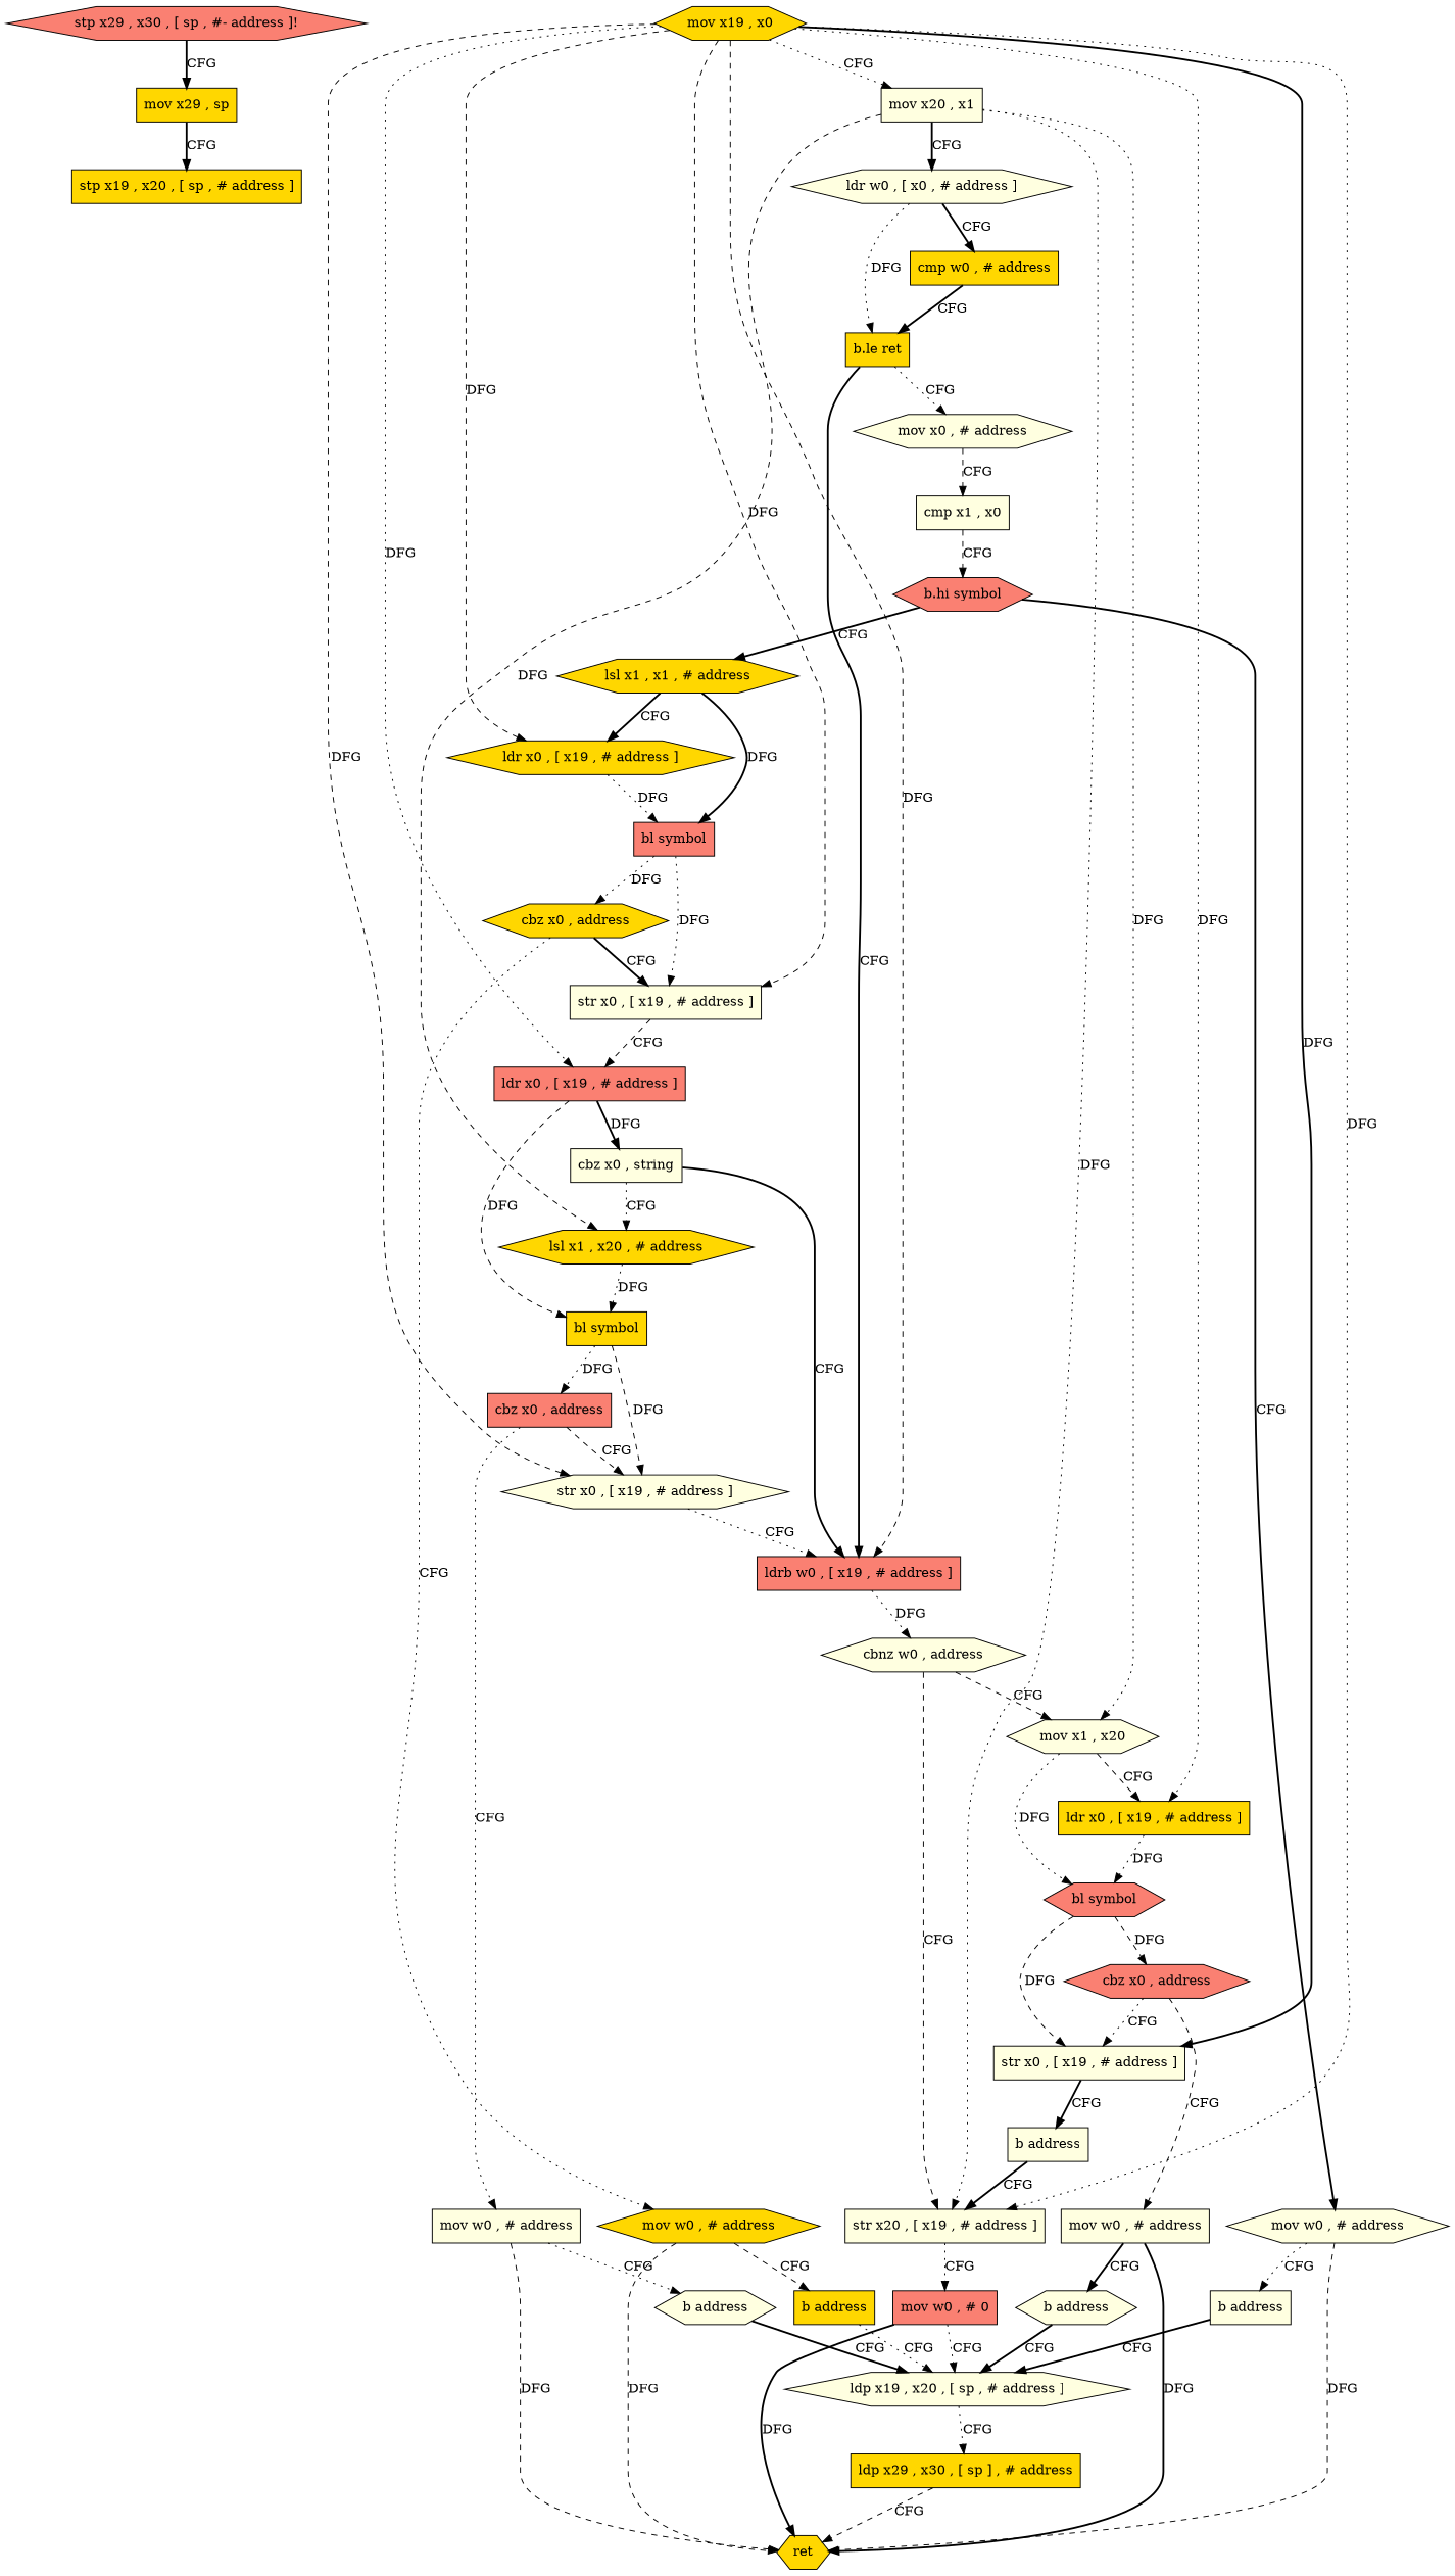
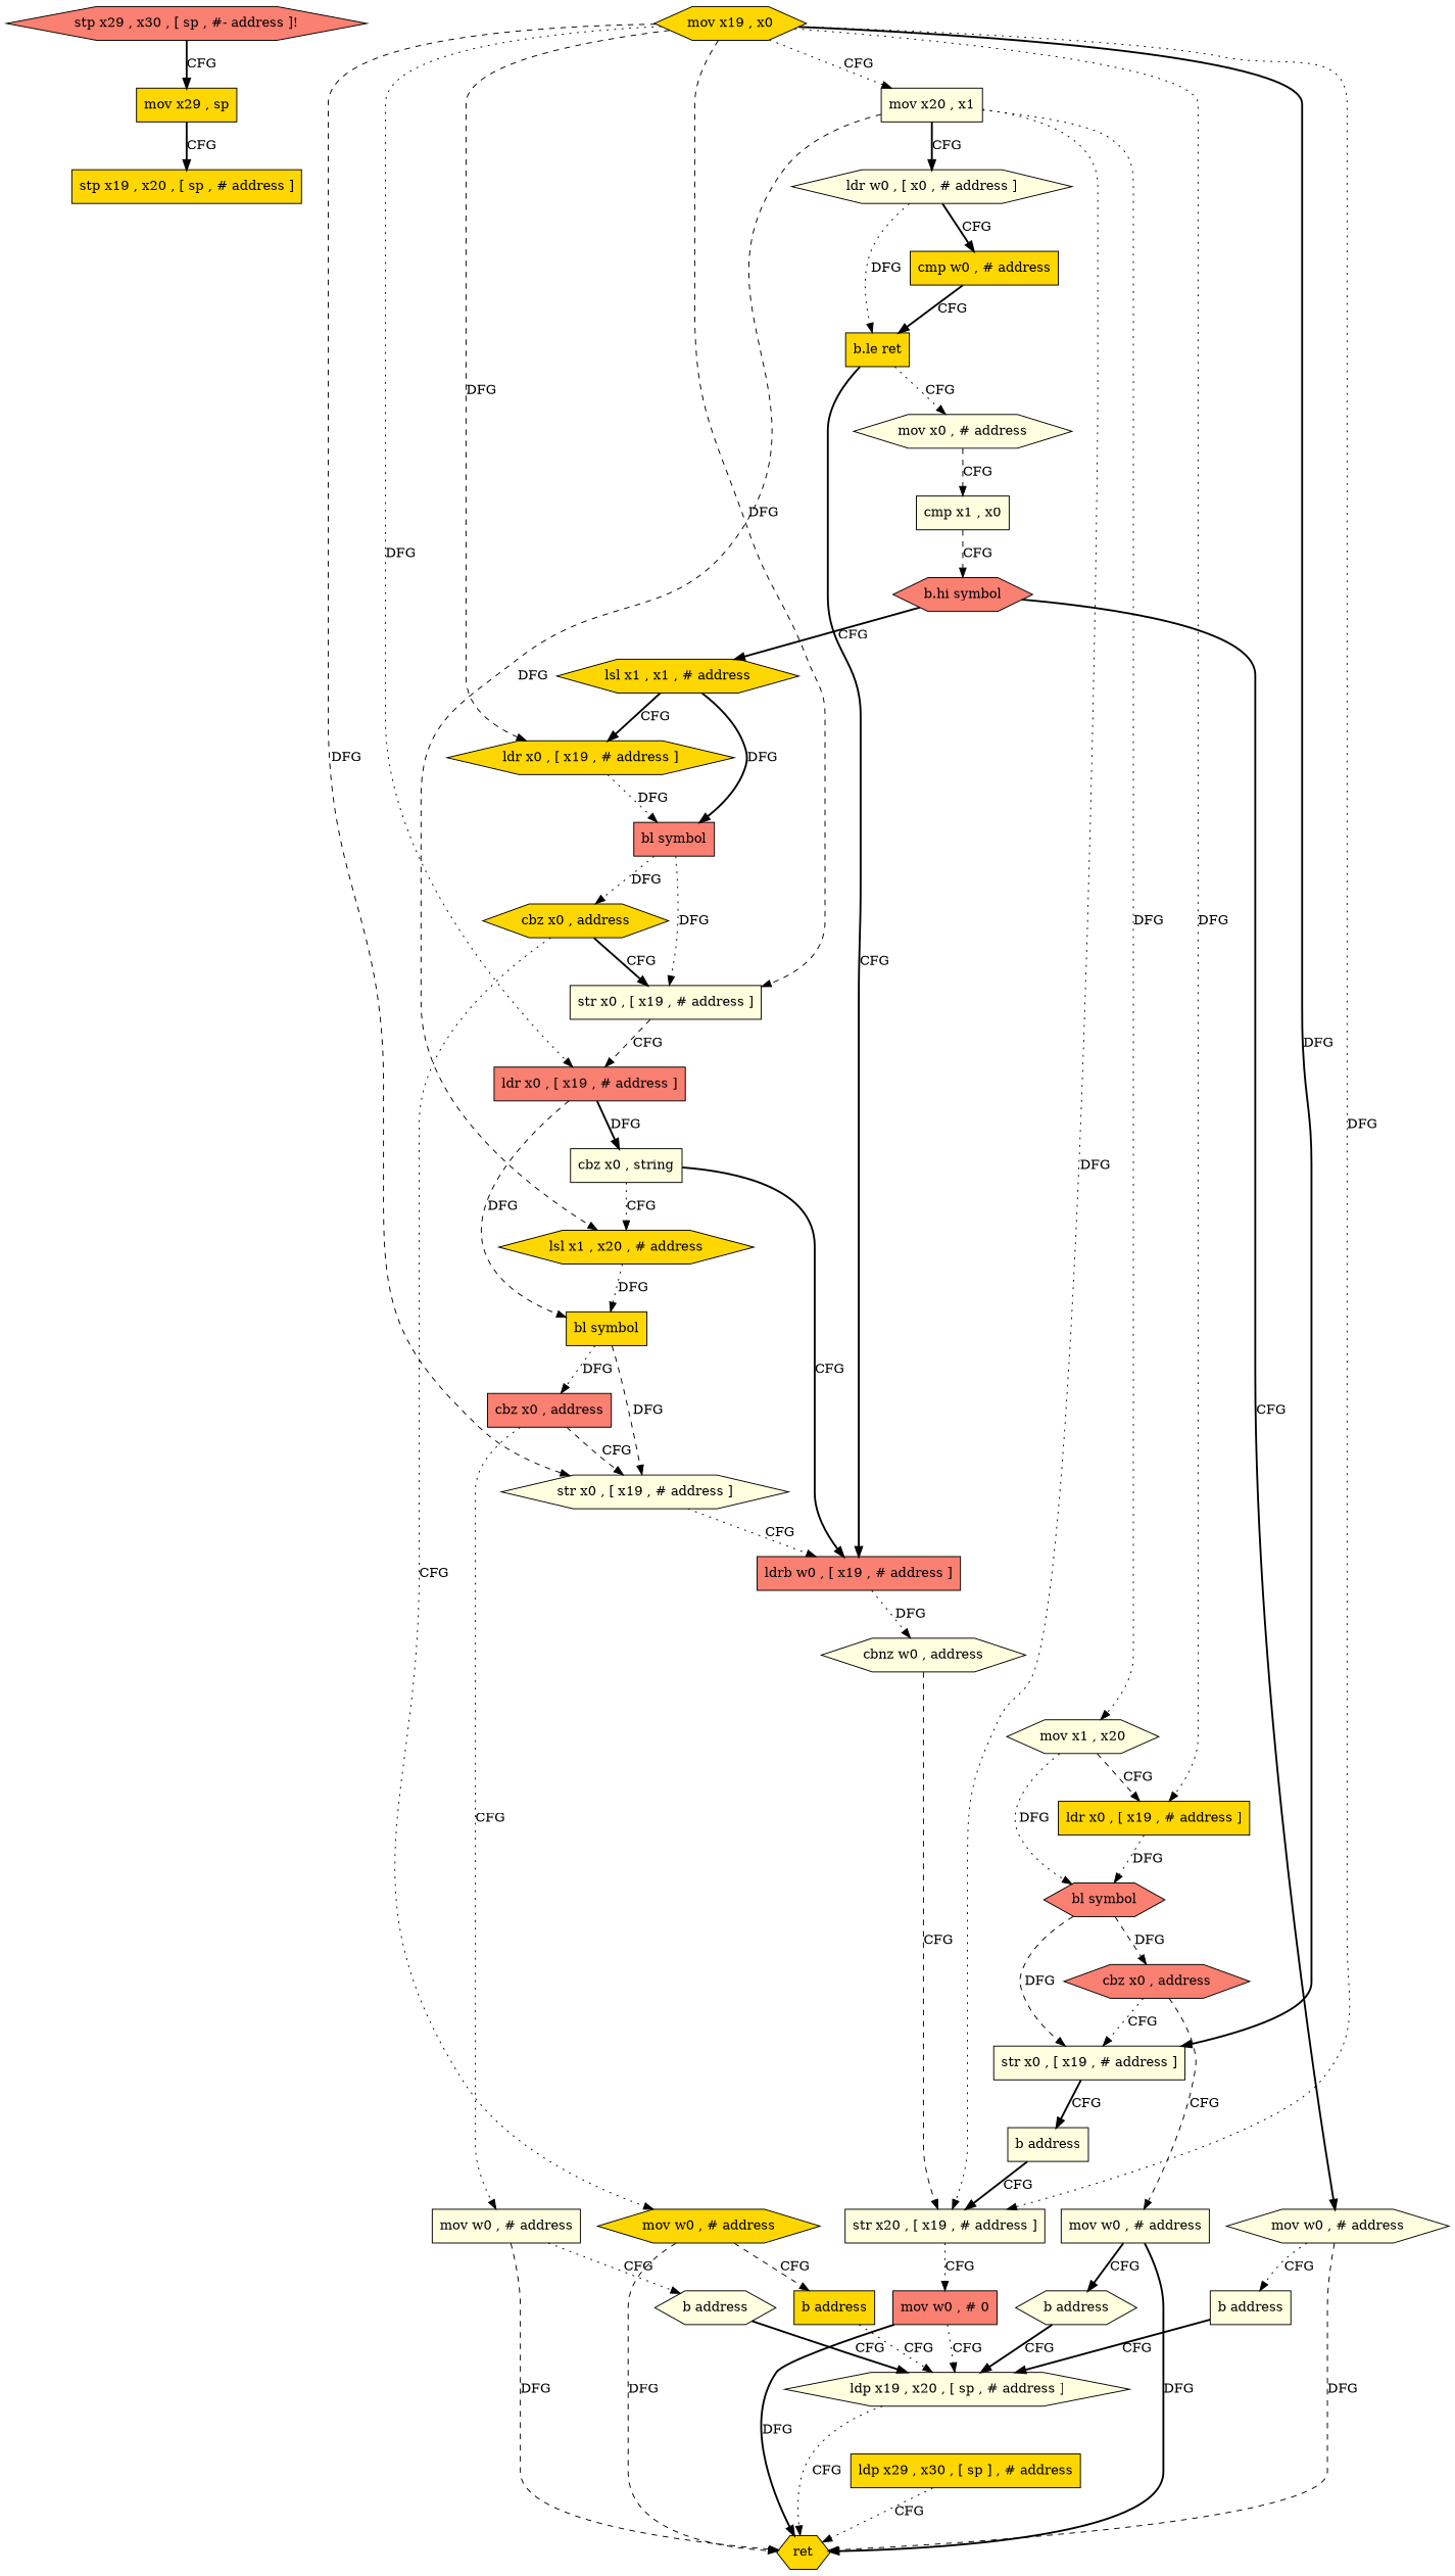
  digraph {
    node [fillcolor=lightyellow shape=box style=filled]
    edge [style=dotted]
    n1 [fillcolor=salmon label="stp x29 , x30 , [ sp , #- address ]!" shape=hexagon]
    n2 [fillcolor=gold label="mov x29 , sp"]
    n3 [fillcolor=gold label="stp x19 , x20 , [ sp , # address ]"]
    n4 [fillcolor=gold label="mov x19 , x0" shape=hexagon]
    n5 [label="mov x20 , x1"]
    n6 [fillcolor=salmon label="ldrb w0 , [ x19 , # address ]"]
    n7 [label="str x20 , [ x19 , # address ]"]
    n8 [fillcolor=gold label="ldr x0 , [ x19 , # address ]"]
    n9 [label="str x0 , [ x19 , # address ]"]
    n10 [fillcolor=gold label="ldr x0 , [ x19 , # address ]" shape=hexagon]
    n11 [label="str x0 , [ x19 , # address ]"]
    n12 [fillcolor=salmon label="ldr x0 , [ x19 , # address ]"]
    n13 [label="str x0 , [ x19 , # address ]" shape=hexagon]
    n14 [label="ldr w0 , [ x0 , # address ]" shape=hexagon]
    n15 [label="mov x1 , x20" shape=hexagon]
    n16 [fillcolor=gold label="lsl x1 , x20 , # address" shape=hexagon]
    n17 [label="cbnz w0 , address" shape=hexagon]
    n18 [fillcolor=salmon label="mov w0 , # 0"]
    n19 [fillcolor=salmon label="bl symbol" shape=hexagon]
    n20 [label="b address"]
    n21 [fillcolor=salmon label="bl symbol"]
    n22 [label="cbz x0 , string"]
    n23 [fillcolor=gold label="bl symbol"]
    n24 [fillcolor=gold label="cmp w0 , # address"]
    n25 [fillcolor=gold label="b.le ret"]
    n26 [label="mov x0 , # address" shape=hexagon]
    n27 [label="cmp x1 , x0"]
    n28 [fillcolor=salmon label="b.hi symbol" shape=hexagon]
    n29 [fillcolor=salmon label="cbz x0 , address" shape=hexagon]
    n30 [fillcolor=gold label=ret shape=hexagon]
    n31 [label="ldp x19 , x20 , [ sp , # address ]" shape=hexagon]
    n32 [label="mov w0 , # address" shape=hexagon]
    n33 [fillcolor=gold label="lsl x1 , x1 , # address" shape=hexagon]
    n34 [label="b address"]
    n35 [fillcolor=gold label="cbz x0 , address" shape=hexagon]
    n36 [label="mov w0 , # address"]
    n37 [label="b address" shape=hexagon]
    n38 [fillcolor=gold label="ldp x29 , x30 , [ sp ] , # address"]
    n39 [fillcolor=gold label="mov w0 , # address" shape=hexagon]
    n40 [fillcolor=gold label="b address"]
    n41 [fillcolor=salmon label="cbz x0 , address"]
    n42 [label="mov w0 , # address"]
    n43 [label="b address" shape=hexagon]
    n1 -> n2 [label=CFG style=bold]
    n2 -> n3 [label=CFG style=bold]
    n4 -> n5 [label=CFG]
-   n4 -> n6 [label=DFG style=dashed]
    n4 -> n7 [label=DFG]
    n4 -> n8 [label=DFG]
    n4 -> n9 [label=DFG style=bold]
    n4 -> n10 [label=DFG style=dashed]
    n4 -> n11 [label=DFG style=dashed]
    n4 -> n12 [label=DFG]
    n4 -> n13 [label=DFG style=dashed]
    n5 -> n7 [label=DFG]
    n5 -> n14 [label=CFG style=bold]
    n5 -> n15 [label=DFG]
    n5 -> n16 [label=DFG style=dashed]
    n6 -> n17 [label=DFG]
    n7 -> n18 [label=CFG]
    n8 -> n19 [label=DFG]
    n9 -> n20 [label=CFG style=bold]
    n10 -> n21 [label=DFG]
    n11 -> n12 [label=CFG style=dashed]
    n12 -> n22 [label=DFG style=bold]
    n12 -> n23 [label=DFG style=dashed]
    n13 -> n6 [label=CFG]
    n14 -> n24 [label=CFG style=bold]
    n14 -> n25 [label=DFG]
    n15 -> n8 [label=CFG style=dashed]
    n15 -> n19 [label=DFG]
    n16 -> n23 [label=DFG]
    n17 -> n7 [label=CFG style=dashed]
-   n17 -> n15 [label=CFG style=dashed]
    n18 -> n30 [label=DFG style=bold]
    n18 -> n31 [label=CFG]
    n19 -> n9 [label=DFG style=dashed]
    n19 -> n29 [label=DFG style=dashed]
    n20 -> n7 [label=CFG style=bold]
    n21 -> n11 [label=DFG]
    n21 -> n35 [label=DFG]
    n22 -> n6 [label=CFG style=bold]
    n22 -> n16 [label=CFG]
    n23 -> n13 [label=DFG style=dashed]
    n23 -> n41 [label=DFG]
    n24 -> n25 [label=CFG style=bold]
    n25 -> n6 [label=CFG style=bold]
    n25 -> n26 [label=CFG]
    n26 -> n27 [label=CFG style=dashed]
    n27 -> n28 [label=CFG style=dashed]
    n28 -> n32 [label=CFG style=bold]
    n28 -> n33 [label=CFG style=bold]
    n29 -> n9 [label=CFG]
    n29 -> n36 [label=CFG style=dashed]
-   n31 -> n38 [label=CFG]
+   n31 -> n30 [label=CFG]
    n32 -> n30 [label=DFG style=dashed]
    n32 -> n34 [label=CFG]
    n33 -> n10 [label=CFG style=bold]
    n33 -> n21 [label=DFG style=bold]
    n34 -> n31 [label=CFG style=bold]
    n35 -> n11 [label=CFG style=bold]
    n35 -> n39 [label=CFG]
    n36 -> n30 [label=DFG style=bold]
    n36 -> n37 [label=CFG style=bold]
    n37 -> n31 [label=CFG style=bold]
-   n38 -> n30 [label=CFG style=dashed]
+   n38 -> n30 [label=CFG]
    n39 -> n30 [label=DFG style=dashed]
    n39 -> n40 [label=CFG style=dashed]
    n40 -> n31 [label=CFG]
    n41 -> n13 [label=CFG style=dashed]
    n41 -> n42 [label=CFG]
    n42 -> n30 [label=DFG style=dashed]
    n42 -> n43 [label=CFG]
    n43 -> n31 [label=CFG style=bold]
  }
